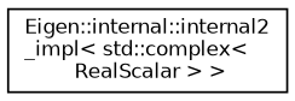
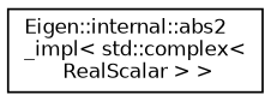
  digraph {
    rankdir=LR
-   n1 [color=black fillcolor=white fontname=Helvetica fontsize=10 height=0.2 label="Eigen::internal::internal2\l_impl\< std::complex\<\l RealScalar \> \>" shape=record style=filled width=0.4]
+   n1 [color=black fillcolor=white fontname=Helvetica fontsize=10 height=0.2 label="Eigen::internal::abs2\l_impl\< std::complex\<\l RealScalar \> \>" shape=record style=filled width=0.4]
  }
